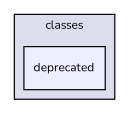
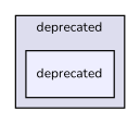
  digraph {
    compound=true
    fontname=Nunito
    n1 [fillcolor="#eeeeff" fontname=Nunito fontsize=10 label=deprecated pencolor=black shape=box style=filled]
    subgraph cluster_1 {
      bgcolor="#ddddee"
      fontsize=10
-     label=classes
+     label=deprecated
      pencolor=black
      n1
    }
  }
